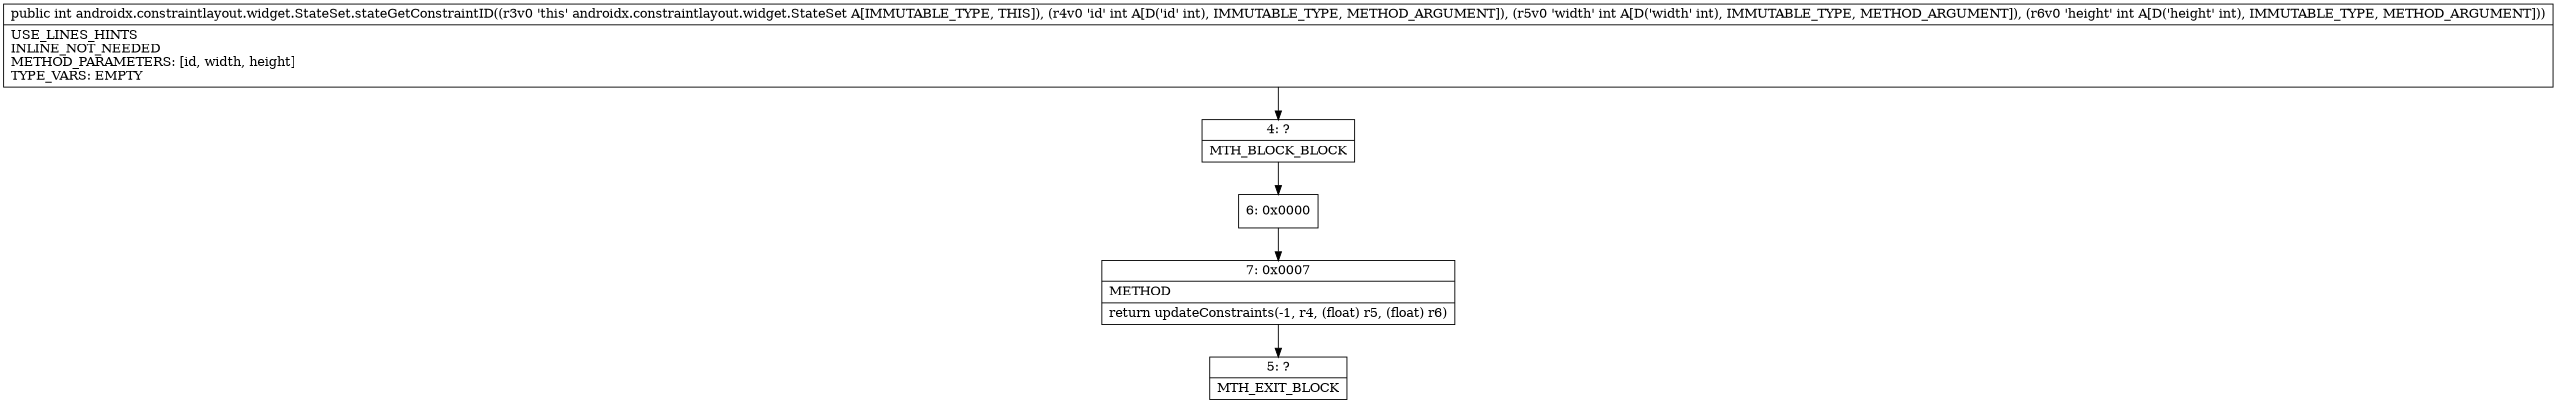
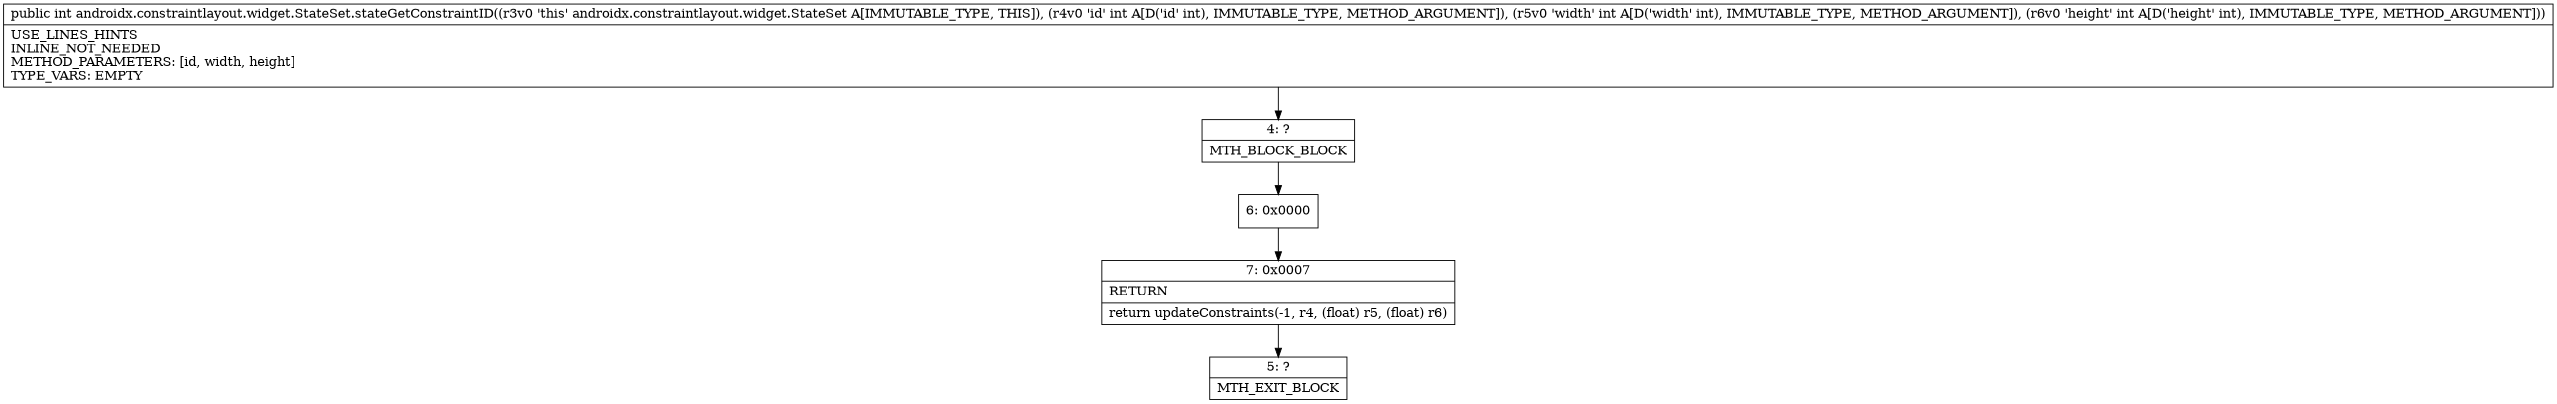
  digraph {
    node [shape=record]
    n1 [label="{4\:\ ?|MTH_BLOCK_BLOCK\l}"]
    n2 [label="{6\:\ 0x0000}"]
-   n3 [label="{7\:\ 0x0007|METHOD\l|return updateConstraints(\-1, r4, (float) r5, (float) r6)\l}"]
+   n3 [label="{7\:\ 0x0007|RETURN\l|return updateConstraints(\-1, r4, (float) r5, (float) r6)\l}"]
    n4 [label="{5\:\ ?|MTH_EXIT_BLOCK\l}"]
    n5 [label="{public int androidx.constraintlayout.widget.StateSet.stateGetConstraintID((r3v0 'this' androidx.constraintlayout.widget.StateSet A[IMMUTABLE_TYPE, THIS]), (r4v0 'id' int A[D('id' int), IMMUTABLE_TYPE, METHOD_ARGUMENT]), (r5v0 'width' int A[D('width' int), IMMUTABLE_TYPE, METHOD_ARGUMENT]), (r6v0 'height' int A[D('height' int), IMMUTABLE_TYPE, METHOD_ARGUMENT]))  | USE_LINES_HINTS\lINLINE_NOT_NEEDED\lMETHOD_PARAMETERS: [id, width, height]\lTYPE_VARS: EMPTY\l}"]
    n1 -> n2
    n2 -> n3
    n3 -> n4
    n5 -> n1
  }
